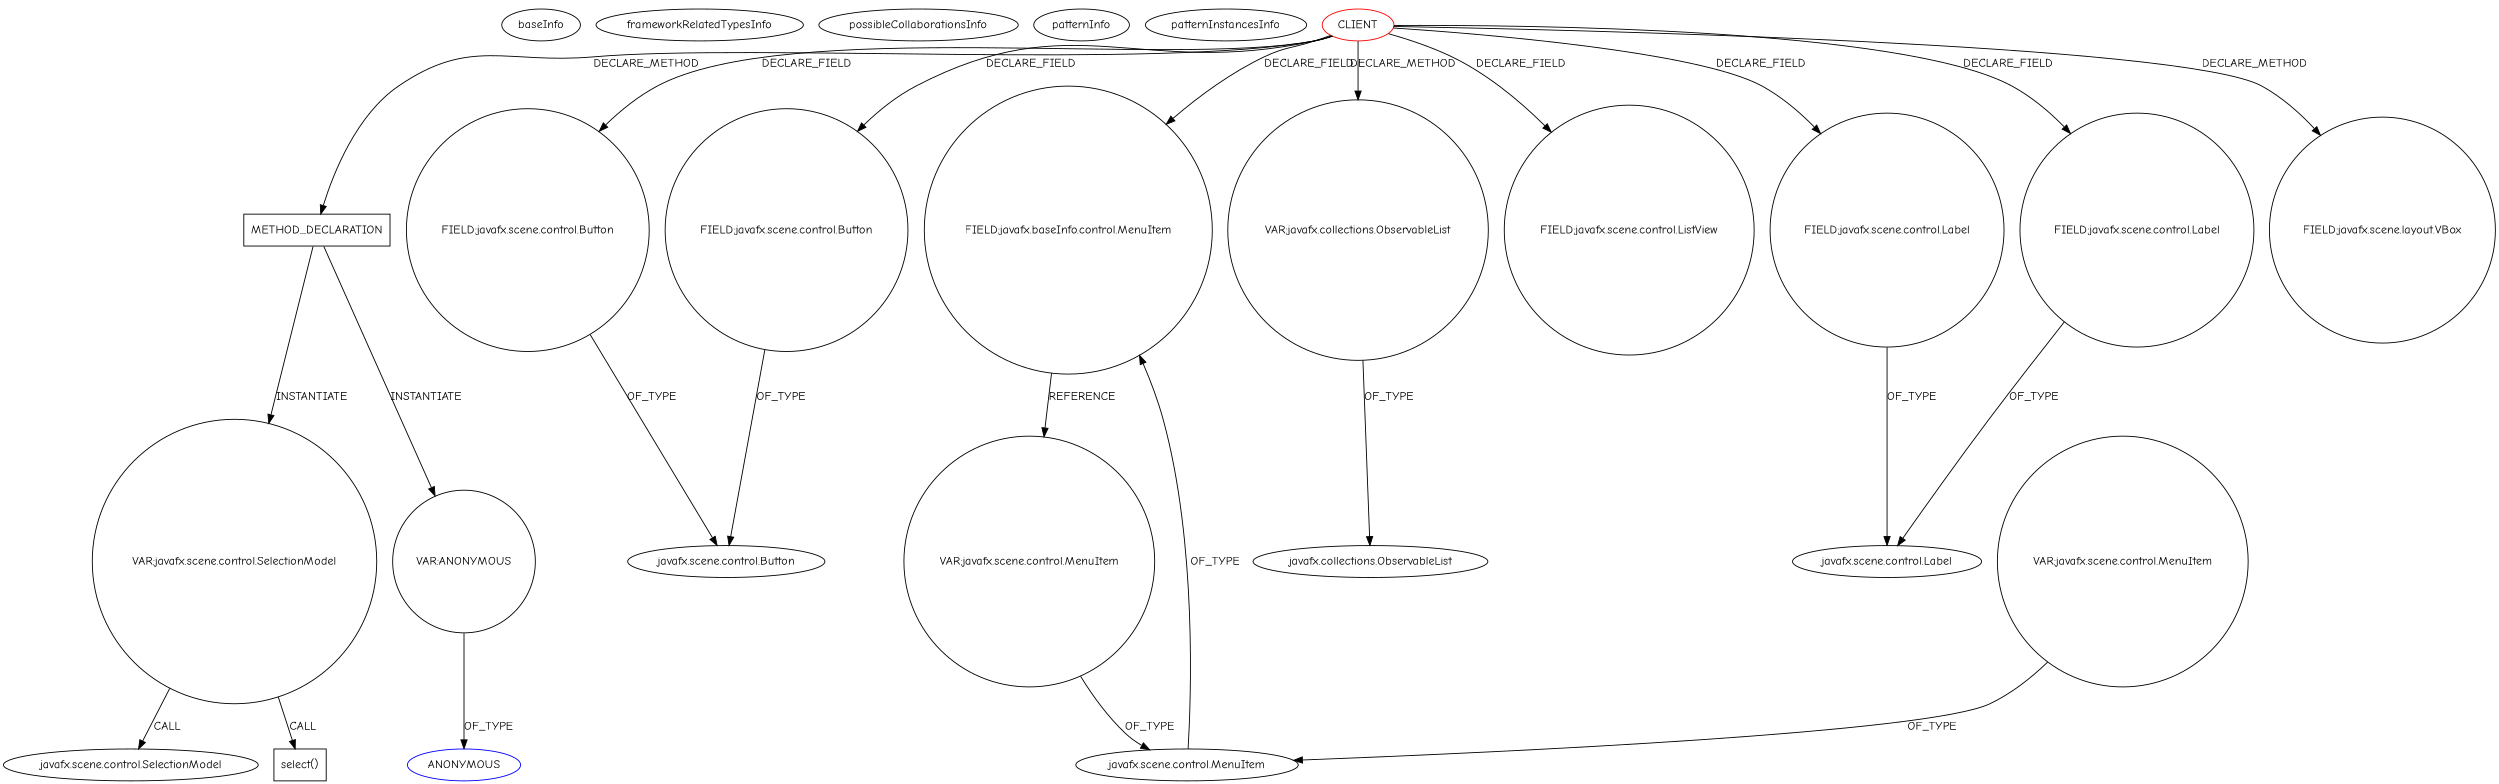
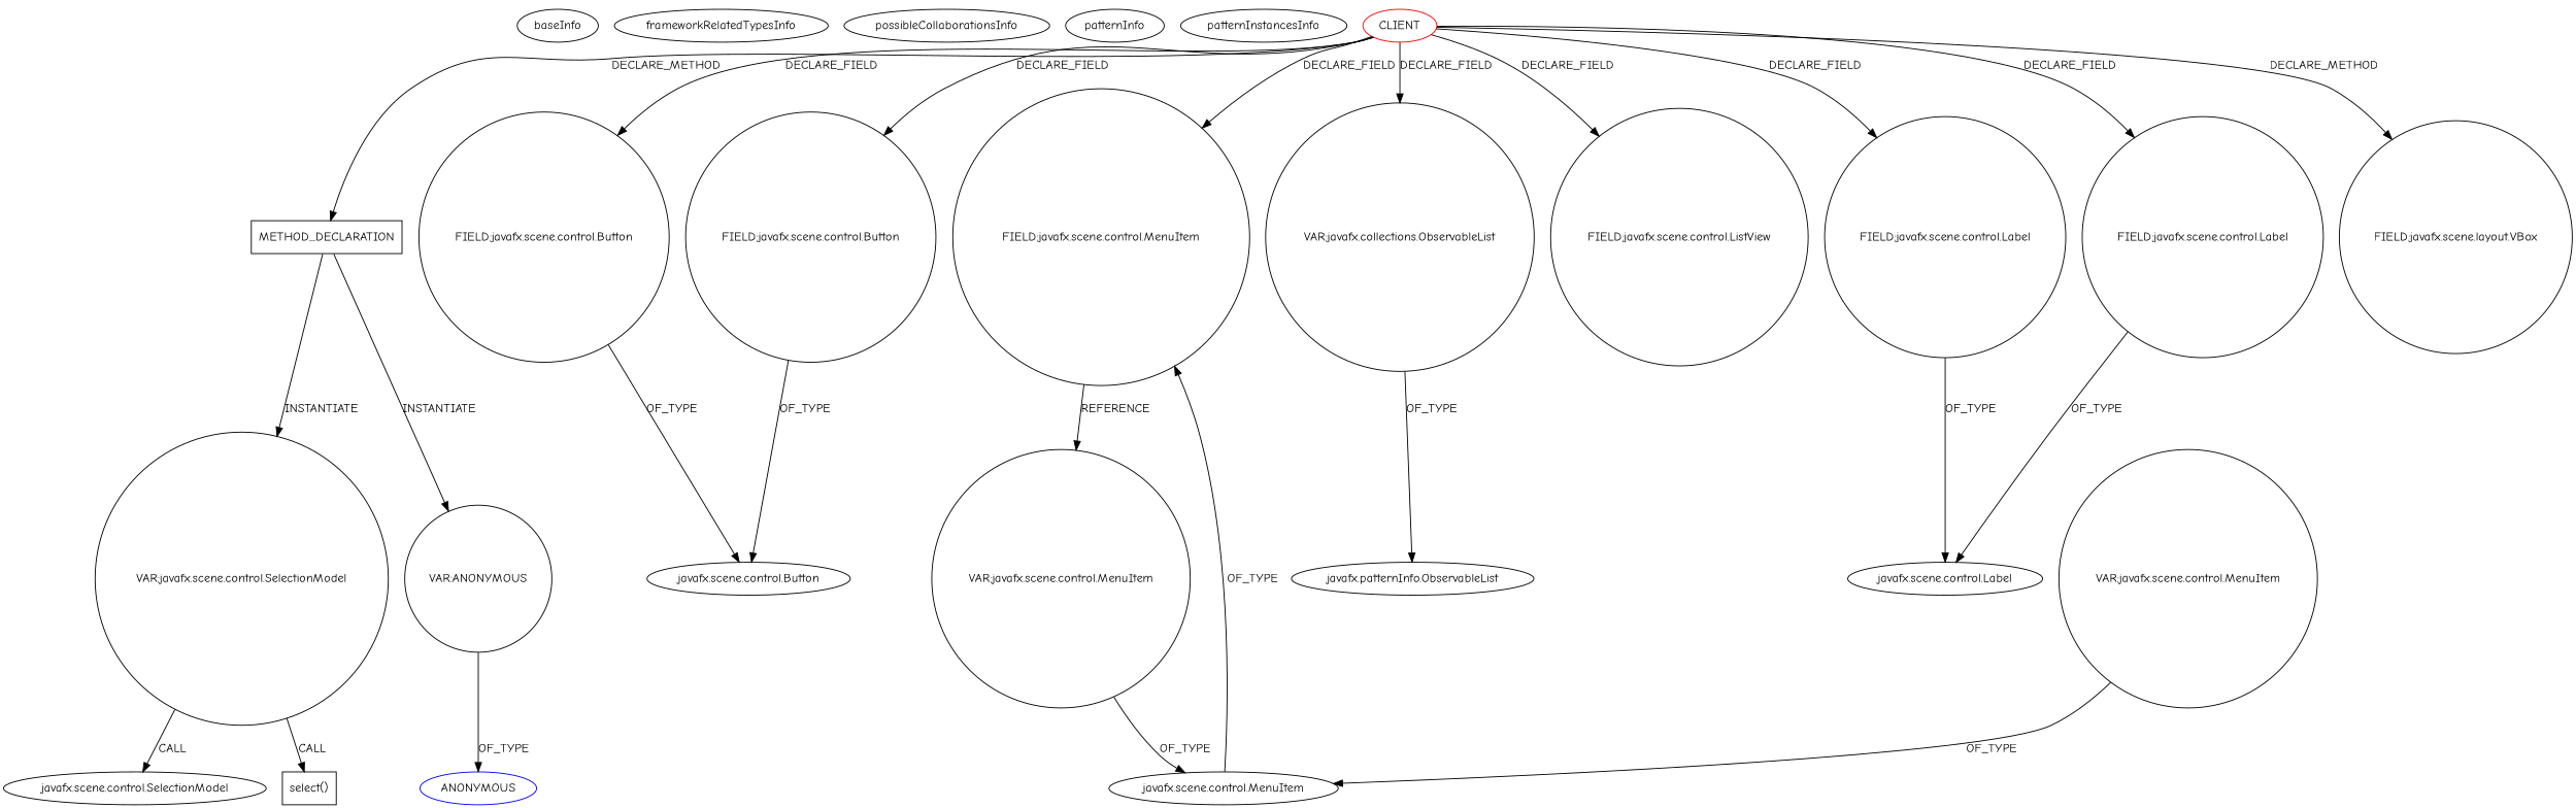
  digraph {
    fontname="Comic Neue"
    node [fontname="Comic Neue" isFrameworkType=false vertexType=FIELD_DECLARATION]
    edge [fontname="Comic Neue"]
    baseInfo [category=pattern graphId=631 isAnonymous=false possibleRelation=false isFrameworkType="" vertexType=""]
    frameworkRelatedTypesInfo [isFrameworkType="" vertexType=""]
    possibleCollaborationsInfo [isFrameworkType="" vertexType=""]
    patternInfo [frequency=2.0 patternRootClient=0 isFrameworkType="" vertexType=""]
    patternInstancesInfo [0="zvakanaka-bitbit~/zvakanaka-bitbit/bitbit-master/src/bitbit/BitBit.java~BitBit~4923" 1="hock323-eventManager~/hock323-eventManager/EventManager-master/src/eventManager/controller/pokerTournament/TournamentController.java~TournamentController~3009" isFrameworkType="" vertexType=""]
    n6 [label="javafx.scene.control.SelectionModel" vertexType=FRAMEWORK_CLASS_TYPE]
    n7 [label="VAR:javafx.scene.control.SelectionModel" shape=circle vertexType=VARIABLE_EXPRESION]
    n8 [label="select()" shape=box vertexType=INSIDE_CALL]
    n9 [label=METHOD_DECLARATION shape=box vertexType=CLIENT_METHOD_DECLARATION]
    n10 [label="VAR:ANONYMOUS" shape=circle vertexType=VARIABLE_EXPRESION]
    n11 [color=blue label=ANONYMOUS vertexType=REFERENCE_ANONYMOUS_DECLARATION]
    n12 [color=red label=CLIENT vertexType=ROOT_CLIENT_CLASS_DECLARATION]
    n13 [label="FIELD:javafx.scene.control.Button" shape=circle]
    n14 [label="FIELD:javafx.scene.control.Button" shape=circle]
-   n15 [label="FIELD:javafx.baseInfo.control.MenuItem" shape=circle]
+   n15 [label="FIELD:javafx.scene.control.MenuItem" shape=circle]
    n16 [label="VAR:javafx.collections.ObservableList" shape=circle]
    n17 [label="FIELD:javafx.scene.control.ListView" shape=circle]
    n18 [label="FIELD:javafx.scene.control.Label" shape=circle]
    n19 [label="FIELD:javafx.scene.control.Label" shape=circle]
    n20 [label="FIELD:javafx.scene.layout.VBox" shape=circle]
    n21 [label="javafx.scene.control.Button" vertexType=FRAMEWORK_CLASS_TYPE]
    n22 [label="VAR:javafx.scene.control.MenuItem" shape=circle vertexType=VARIABLE_EXPRESION]
-   n23 [label="javafx.collections.ObservableList" vertexType=FRAMEWORK_INTERFACE_TYPE]
+   n23 [label="javafx.patternInfo.ObservableList" vertexType=FRAMEWORK_INTERFACE_TYPE]
    n24 [label="javafx.scene.control.Label" vertexType=FRAMEWORK_CLASS_TYPE]
    n25 [label="javafx.scene.control.MenuItem" vertexType=FRAMEWORK_CLASS_TYPE]
    n26 [label="VAR:javafx.scene.control.MenuItem" shape=circle vertexType=VARIABLE_EXPRESION]
    n7 -> n6 [label=CALL]
    n7 -> n8 [label=CALL]
    n9 -> n7 [label=INSTANTIATE]
    n9 -> n10 [label=INSTANTIATE]
    n10 -> n11 [label=OF_TYPE]
    n12 -> n9 [label=DECLARE_METHOD]
    n12 -> n13 [label=DECLARE_FIELD]
    n12 -> n14 [label=DECLARE_FIELD]
    n12 -> n15 [label=DECLARE_FIELD]
-   n12 -> n16 [label=DECLARE_METHOD]
+   n12 -> n16 [label=DECLARE_FIELD]
    n12 -> n17 [label=DECLARE_FIELD]
    n12 -> n18 [label=DECLARE_FIELD]
    n12 -> n19 [label=DECLARE_FIELD]
    n12 -> n20 [label=DECLARE_METHOD]
    n13 -> n21 [label=OF_TYPE]
    n14 -> n21 [label=OF_TYPE]
    n15 -> n22 [label=REFERENCE]
    n16 -> n23 [label=OF_TYPE]
    n18 -> n24 [label=OF_TYPE]
    n19 -> n24 [label=OF_TYPE]
    n22 -> n25 [label=OF_TYPE]
    n25 -> n15 [label=OF_TYPE]
    n26 -> n25 [label=OF_TYPE]
  }
